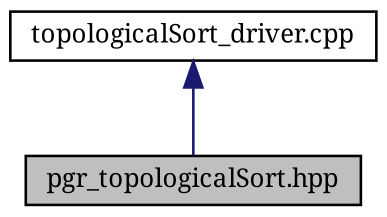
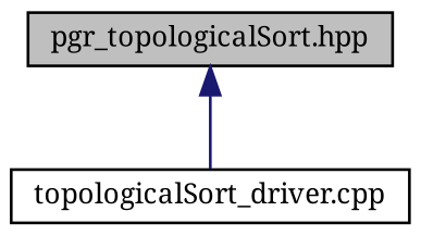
  digraph {
    fontname="Noto Serif"
    node [color=black fontname="Noto Serif" fontsize=10 shape=record style=filled]
    n1 [fillcolor=grey75 fontcolor=black height=0.2 label="pgr_topologicalSort.hpp" width=0.4]
    n2 [fillcolor=white height=0.2 label="topologicalSort_driver.cpp" width=0.4]
-   n2 -> n1 [color=midnightblue dir=back fontname="Noto Serif" fontsize=10 labelfontname=Helvetica labelfontsize=10 style=solid]
+   n1 -> n2 [color=midnightblue dir=back fontname="Noto Serif" fontsize=10 labelfontname=Helvetica labelfontsize=10 style=solid]
  }
